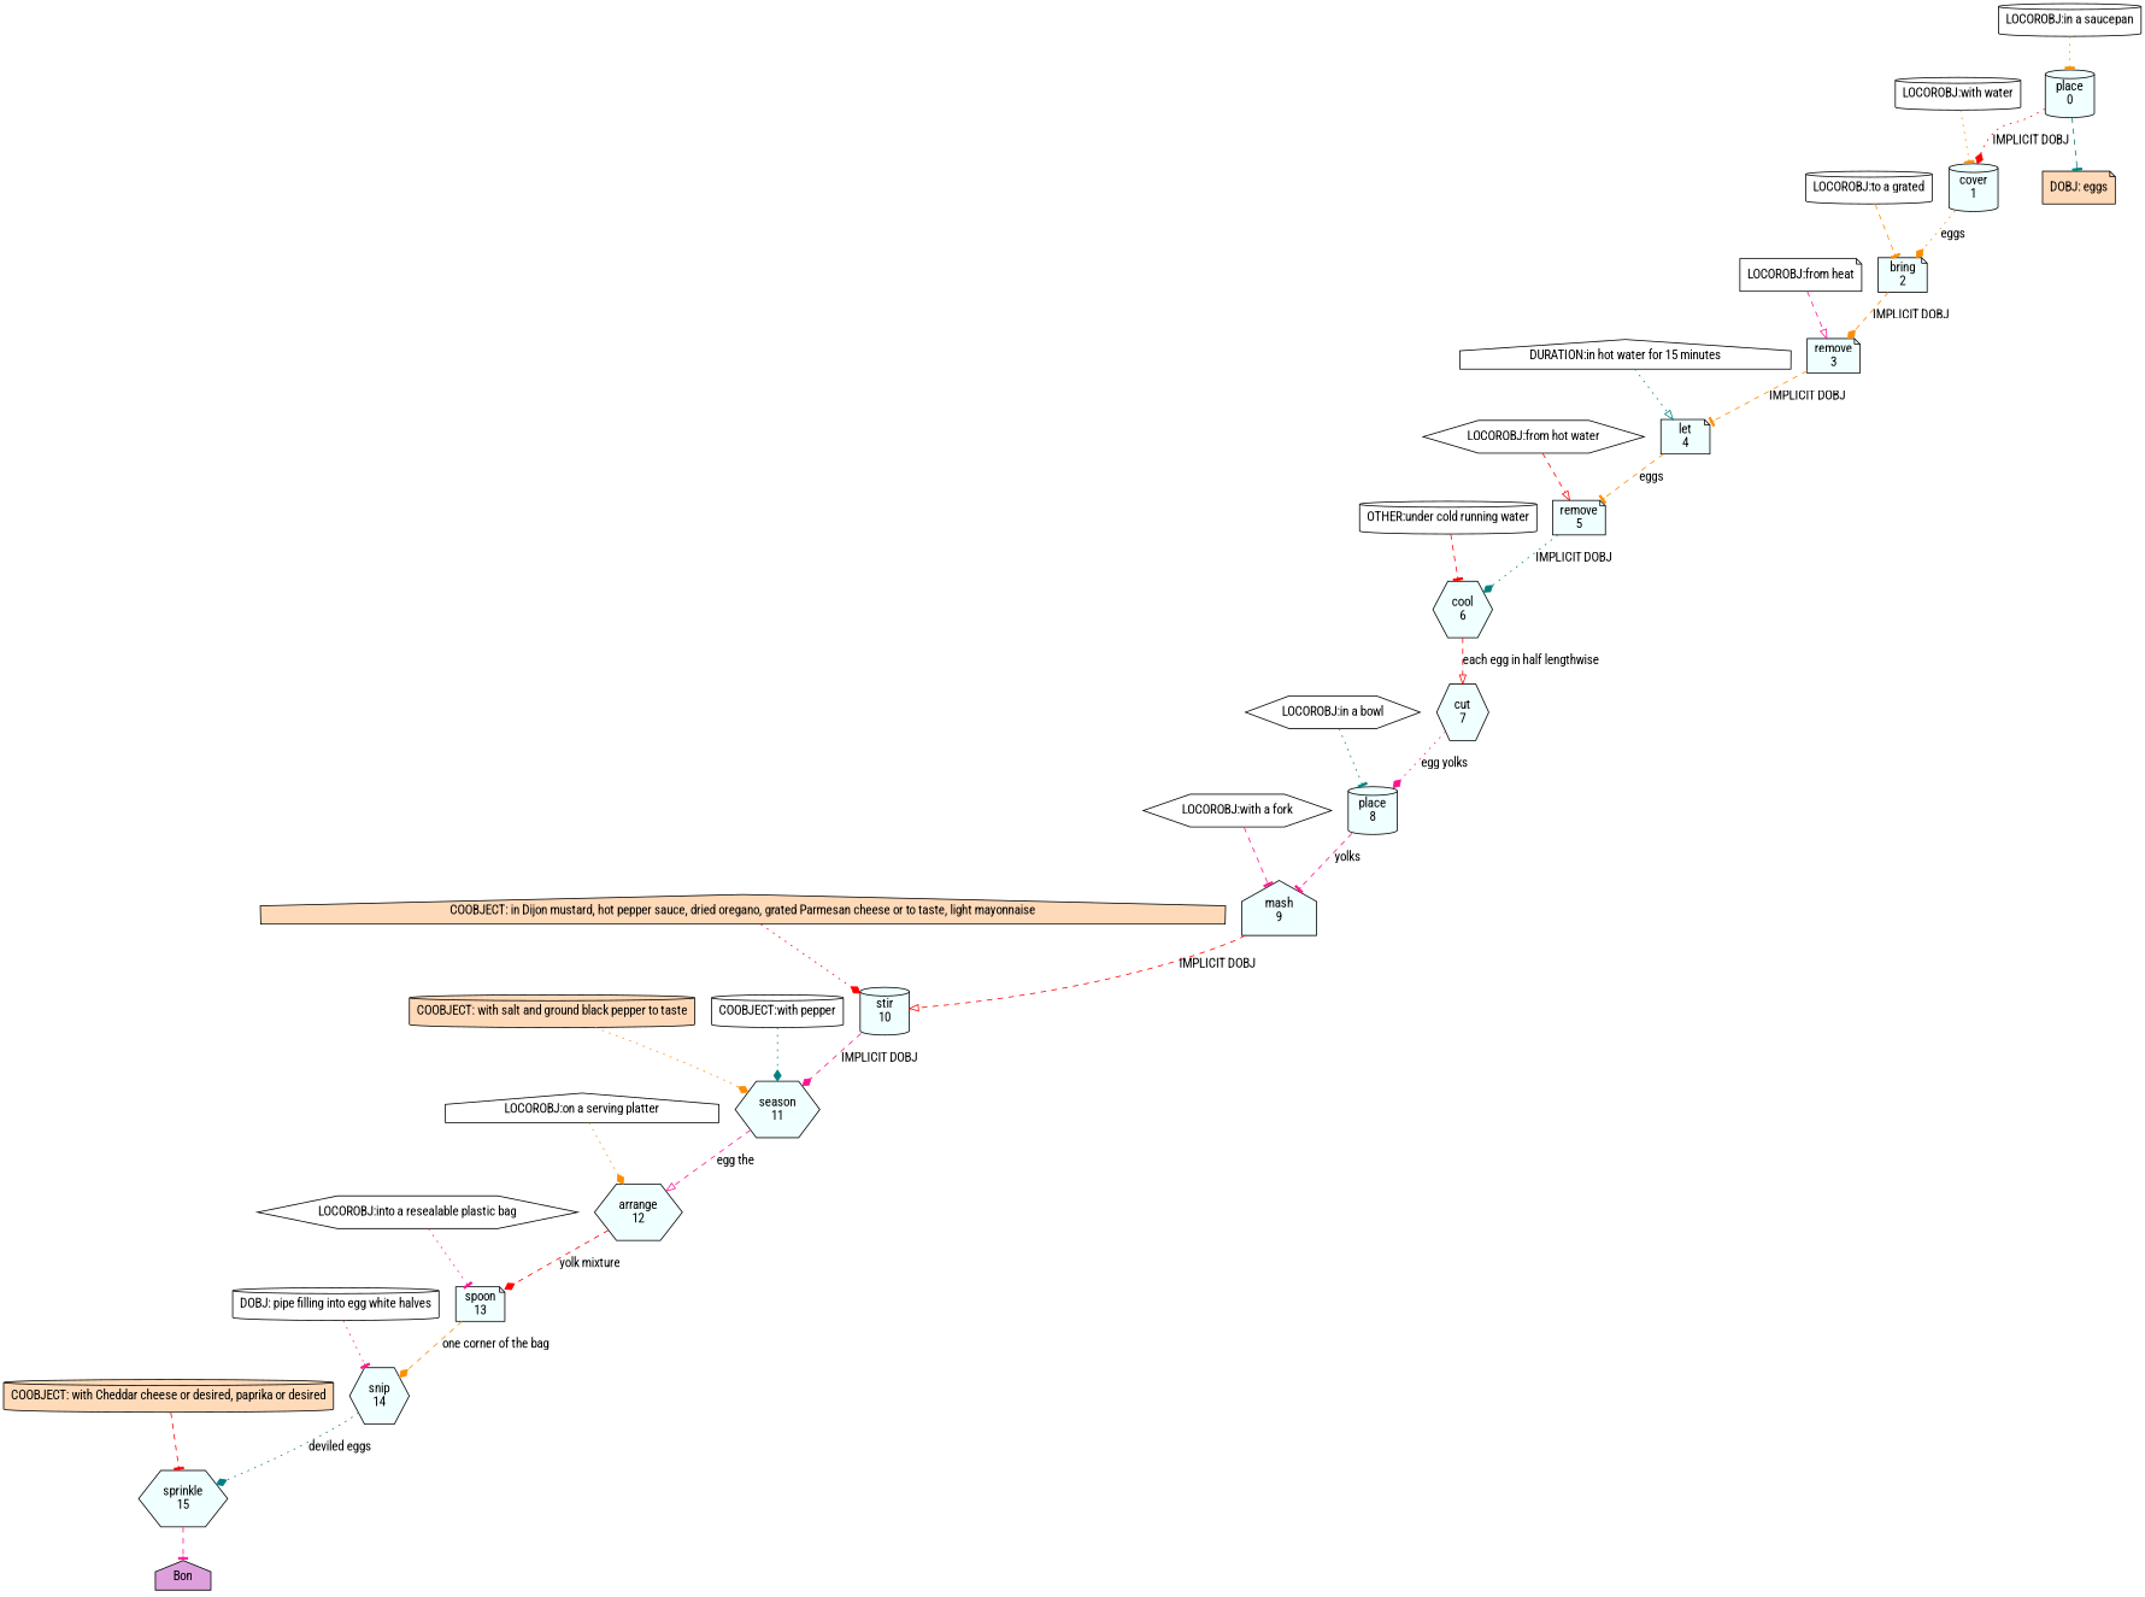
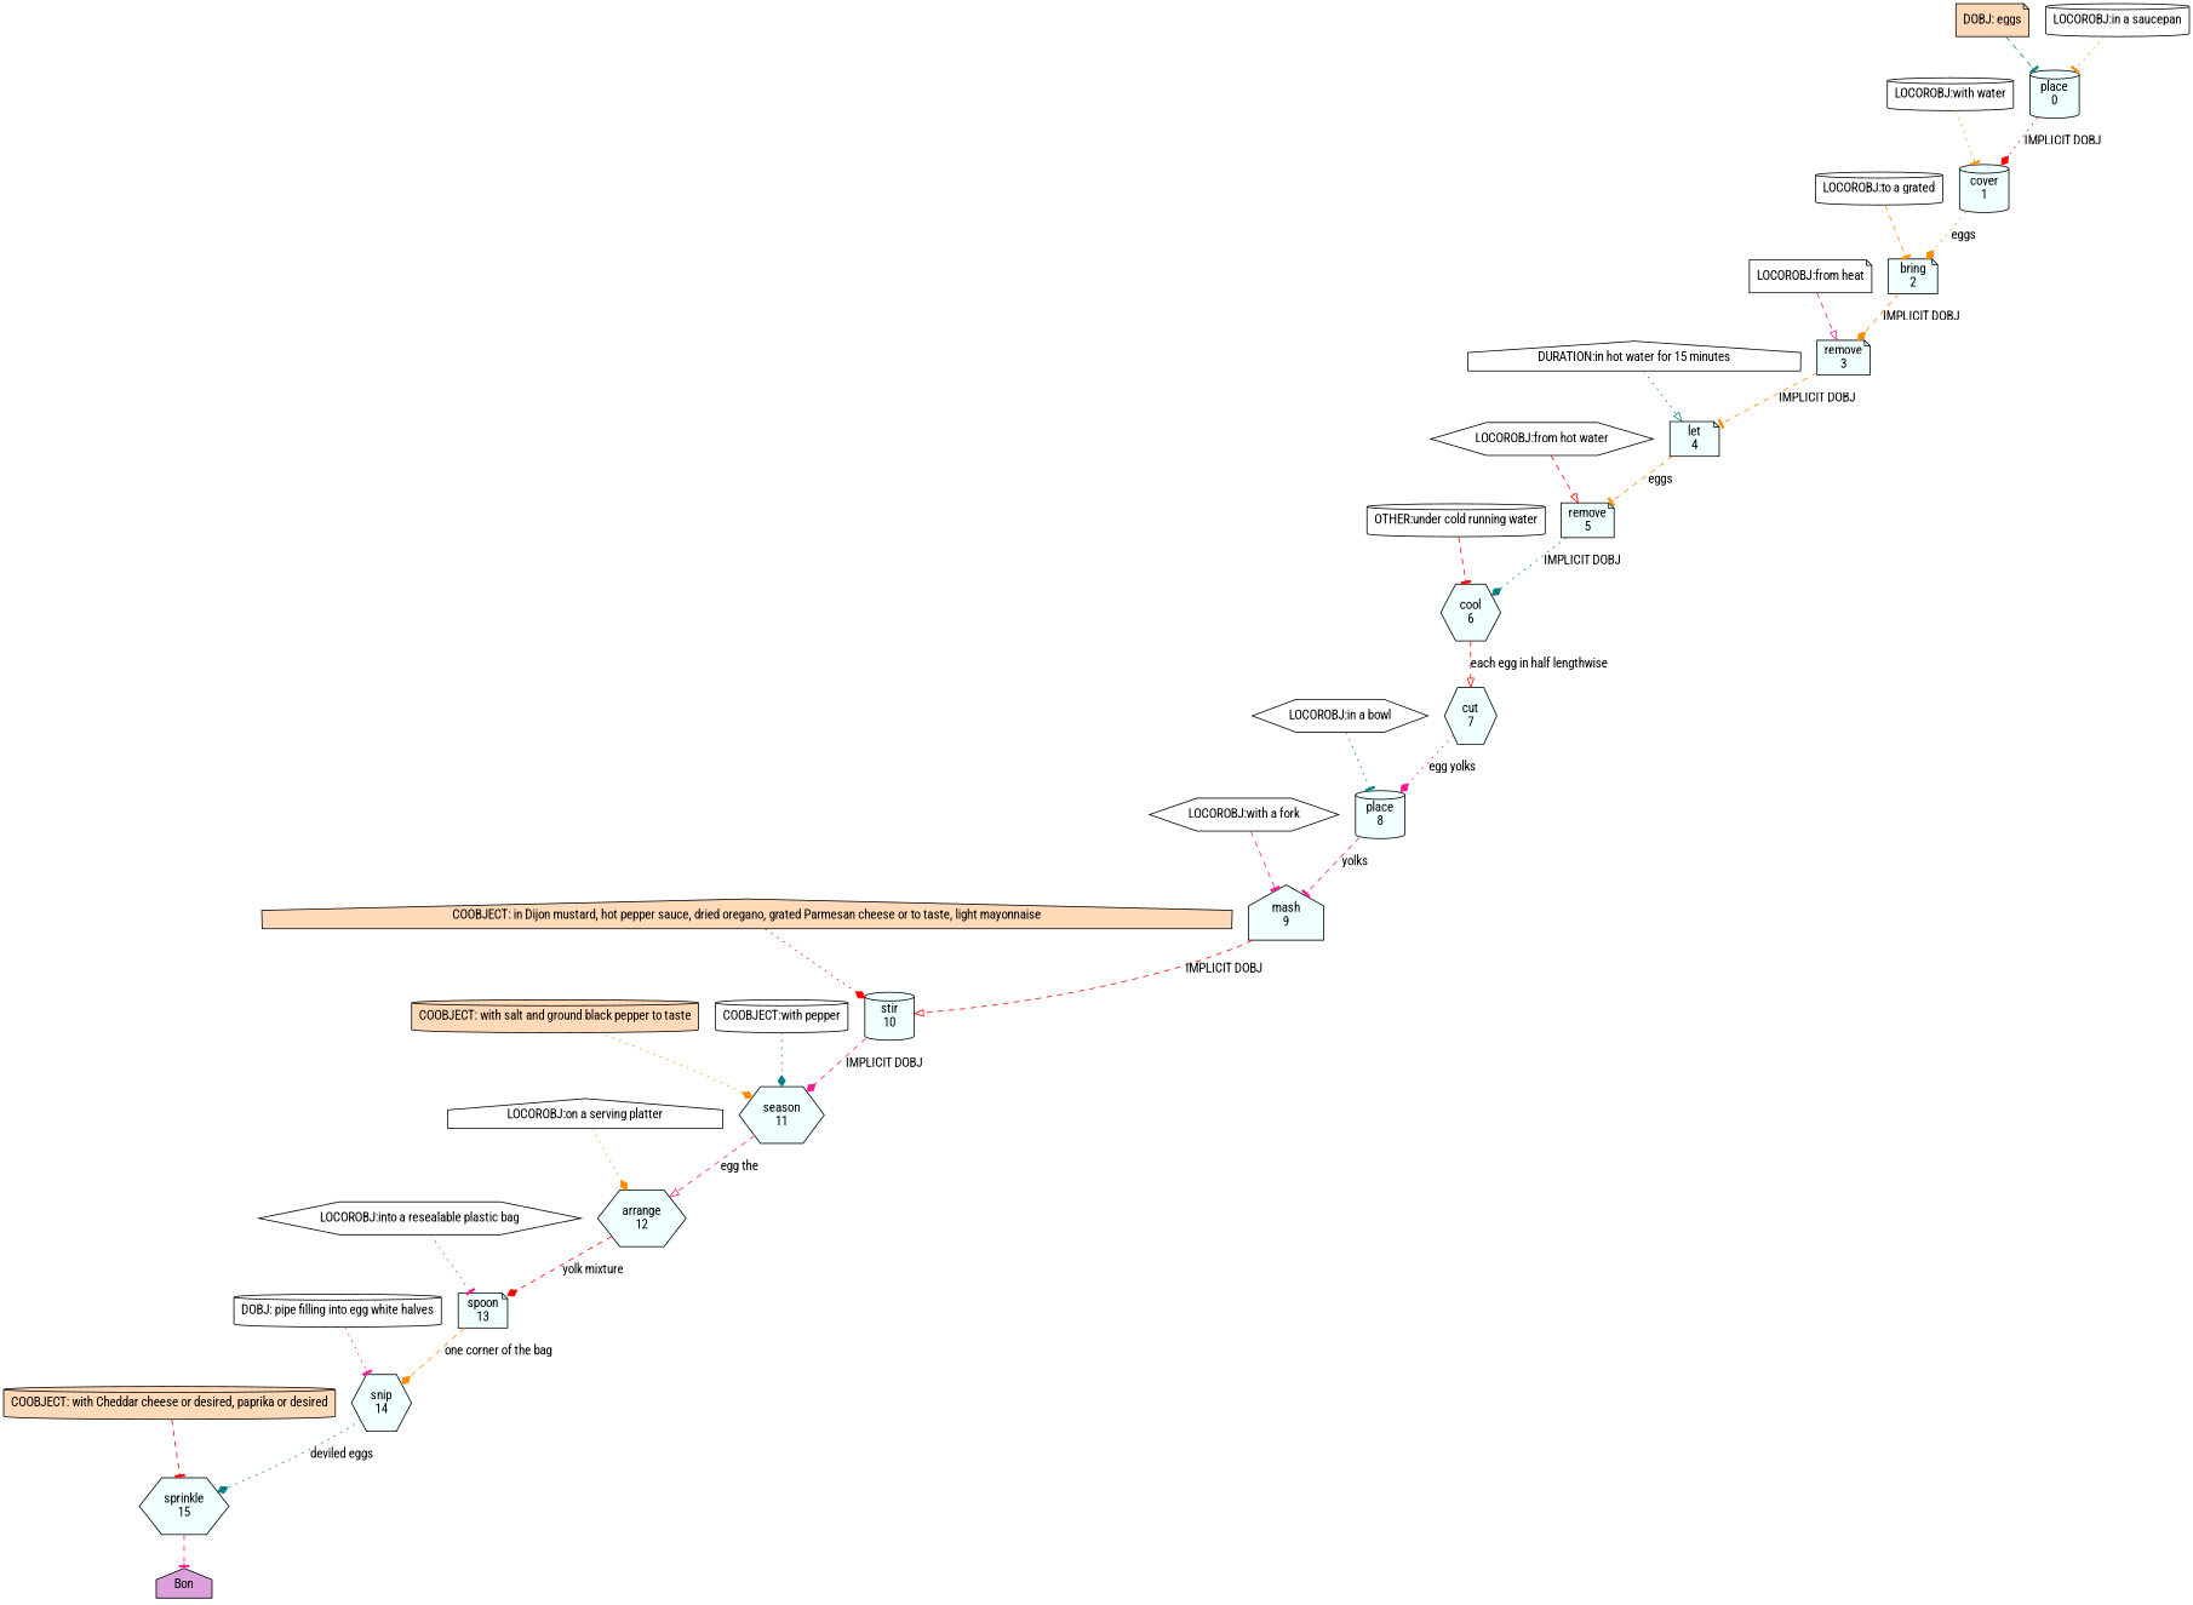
  digraph {
    fontname="Roboto Condensed"
    node [fillcolor=azure fontname="Roboto Condensed" shape=cylinder style=filled]
    edge [arrowhead=tee color=darkorange fontname="Roboto Condensed" style=dashed]
    n1 [label="place\n0"]
    n2 [label="cover\n1"]
    n3 [label="bring\n2" shape=note]
    n4 [label="remove\n3" shape=note]
    n5 [label="let\n4" shape=note]
    n6 [label="remove\n5" shape=note]
    n7 [label="cool\n6" shape=hexagon]
    n8 [label="cut\n7" shape=hexagon]
    n9 [label="place\n8"]
    n10 [label="mash\n9" shape=house]
    n11 [label="stir\n10"]
    n12 [label="season\n11" shape=hexagon]
    n13 [label="arrange\n12" shape=hexagon]
    n14 [label="spoon\n13" shape=note]
    n15 [label="snip\n14" shape=hexagon]
    n16 [label="sprinkle\n15" shape=hexagon]
    n17 [fillcolor=plum label=Bon shape=house]
    n18 [fillcolor=peachpuff label="DOBJ: eggs" shape=note]
    n19 [fillcolor=white label="LOCOROBJ:in a saucepan"]
    n20 [fillcolor=white label="LOCOROBJ:with water"]
    n21 [fillcolor=white label="LOCOROBJ:to a grated"]
    n22 [fillcolor=white label="LOCOROBJ:from heat" shape=note]
    n23 [fillcolor=white label="DURATION:in hot water for 15 minutes" shape=house]
    n24 [fillcolor=white label="LOCOROBJ:from hot water" shape=hexagon]
    n25 [fillcolor=white label="OTHER:under cold running water"]
    n26 [fillcolor=white label="LOCOROBJ:in a bowl" shape=hexagon]
    n27 [fillcolor=white label="LOCOROBJ:with a fork" shape=hexagon]
    n28 [fillcolor=peachpuff label="COOBJECT: in Dijon mustard, hot pepper sauce, dried oregano, grated Parmesan cheese or to taste, light mayonnaise" shape=house]
    n29 [fillcolor=peachpuff label="COOBJECT: with salt and ground black pepper to taste"]
    n30 [fillcolor=white label="COOBJECT:with pepper"]
    n31 [fillcolor=white label="LOCOROBJ:on a serving platter" shape=house]
    n32 [fillcolor=white label="LOCOROBJ:into a resealable plastic bag" shape=hexagon]
    n33 [fillcolor=white label="DOBJ: pipe filling into egg white halves"]
    n34 [fillcolor=peachpuff label="COOBJECT: with Cheddar cheese or desired, paprika or desired"]
    n1 -> n2 [arrowhead=diamond color=red label="IMPLICIT DOBJ" style=dotted]
    n2 -> n3 [arrowhead=diamond label=eggs style=dotted]
    n3 -> n4 [arrowhead=diamond label="IMPLICIT DOBJ"]
    n4 -> n5 [label="IMPLICIT DOBJ"]
    n5 -> n6 [label=eggs]
    n6 -> n7 [arrowhead=diamond color=teal label="IMPLICIT DOBJ" style=dotted]
    n7 -> n8 [arrowhead=onormal color=red label="each egg in half lengthwise"]
    n8 -> n9 [arrowhead=diamond color=deeppink label="egg yolks" style=dotted]
    n9 -> n10 [color=deeppink label=yolks]
    n10 -> n11 [arrowhead=onormal color=red label="IMPLICIT DOBJ"]
    n11 -> n12 [arrowhead=diamond color=deeppink label="IMPLICIT DOBJ"]
    n12 -> n13 [arrowhead=onormal color=deeppink label="egg the"]
    n13 -> n14 [arrowhead=diamond color=red label="yolk mixture"]
    n14 -> n15 [arrowhead=diamond label="one corner of the bag "]
    n15 -> n16 [arrowhead=diamond color=teal label="deviled eggs" style=dotted]
    n16 -> n17 [color=deeppink]
-   n1 -> n18 [color=teal]
+   n18 -> n1 [color=teal]
    n19 -> n1 [style=dotted]
    n20 -> n2 [style=dotted]
    n21 -> n3
    n22 -> n4 [arrowhead=onormal color=deeppink]
    n23 -> n5 [arrowhead=onormal color=teal style=dotted]
    n24 -> n6 [arrowhead=onormal color=red]
    n25 -> n7 [color=red]
    n26 -> n9 [color=teal style=dotted]
    n27 -> n10 [color=deeppink]
    n28 -> n11 [arrowhead=diamond color=red style=dotted]
    n29 -> n12 [arrowhead=diamond style=dotted]
    n30 -> n12 [arrowhead=diamond color=teal style=dotted]
    n31 -> n13 [arrowhead=diamond style=dotted]
    n32 -> n14 [color=deeppink style=dotted]
    n33 -> n15 [color=deeppink style=dotted]
    n34 -> n16 [color=red]
  }
